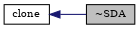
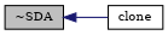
  digraph {
    rankdir=LR
    fontname="DejaVu Serif"
    node [color=black fontname="DejaVu Serif" fontsize=10 shape=record]
    n1 [fillcolor=grey75 fontcolor=black height=0.2 label="~SDA" style=filled width=0.4]
    n2 [height=0.2 label=clone width=0.4]
-   n2 -> n1 [color=midnightblue dir=back fontname="DejaVu Serif" fontsize=10 labelfontname=Helvetica labelfontsize=10 style=solid]
+   n1 -> n2 [color=midnightblue dir=back fontname="DejaVu Serif" fontsize=10 labelfontname=Helvetica labelfontsize=10 style=solid]
  }
